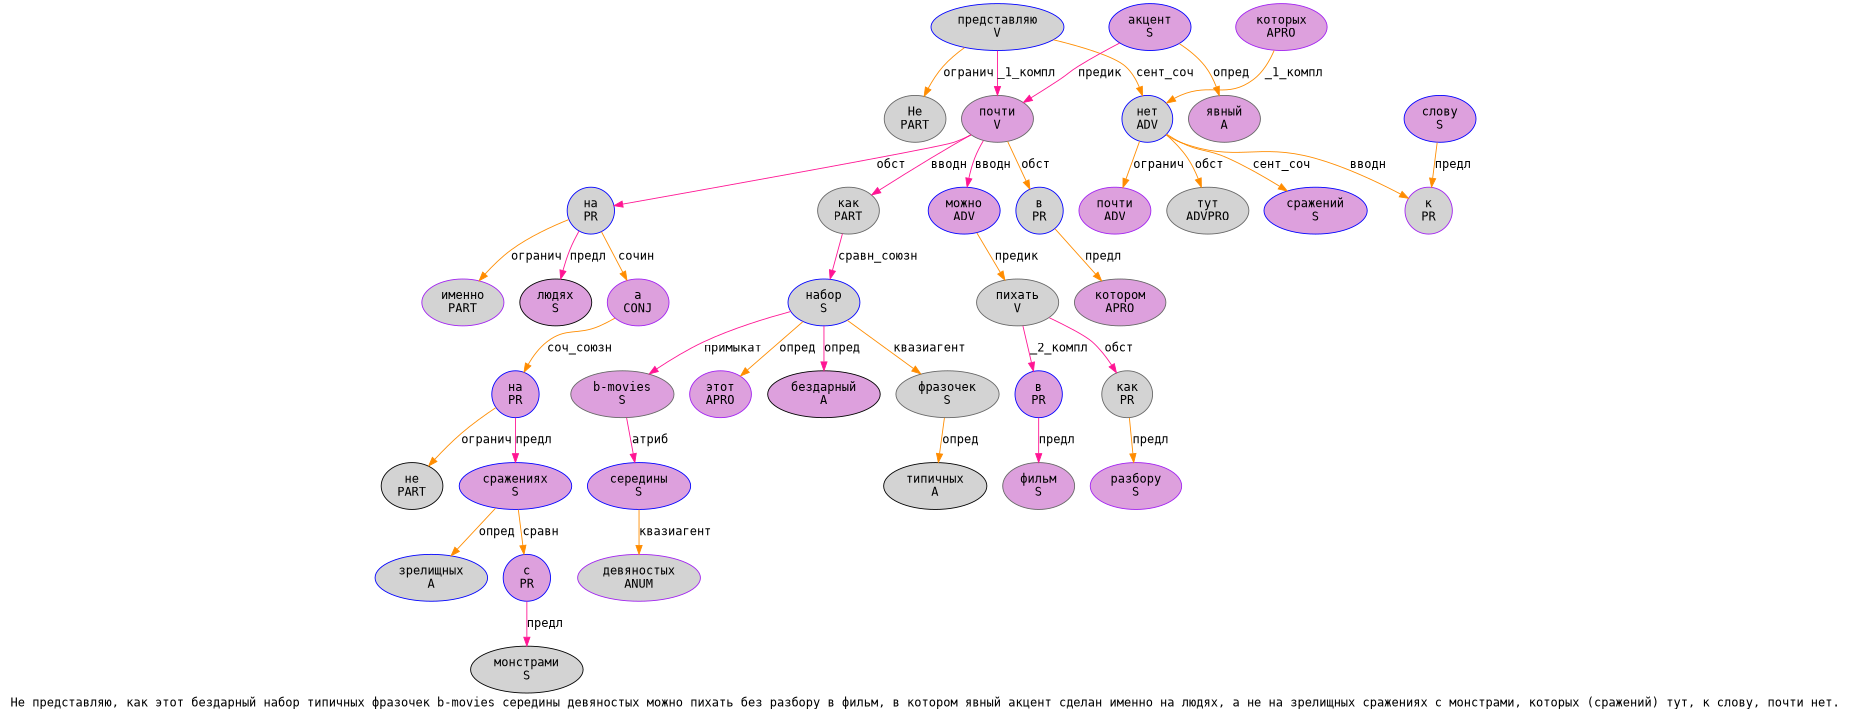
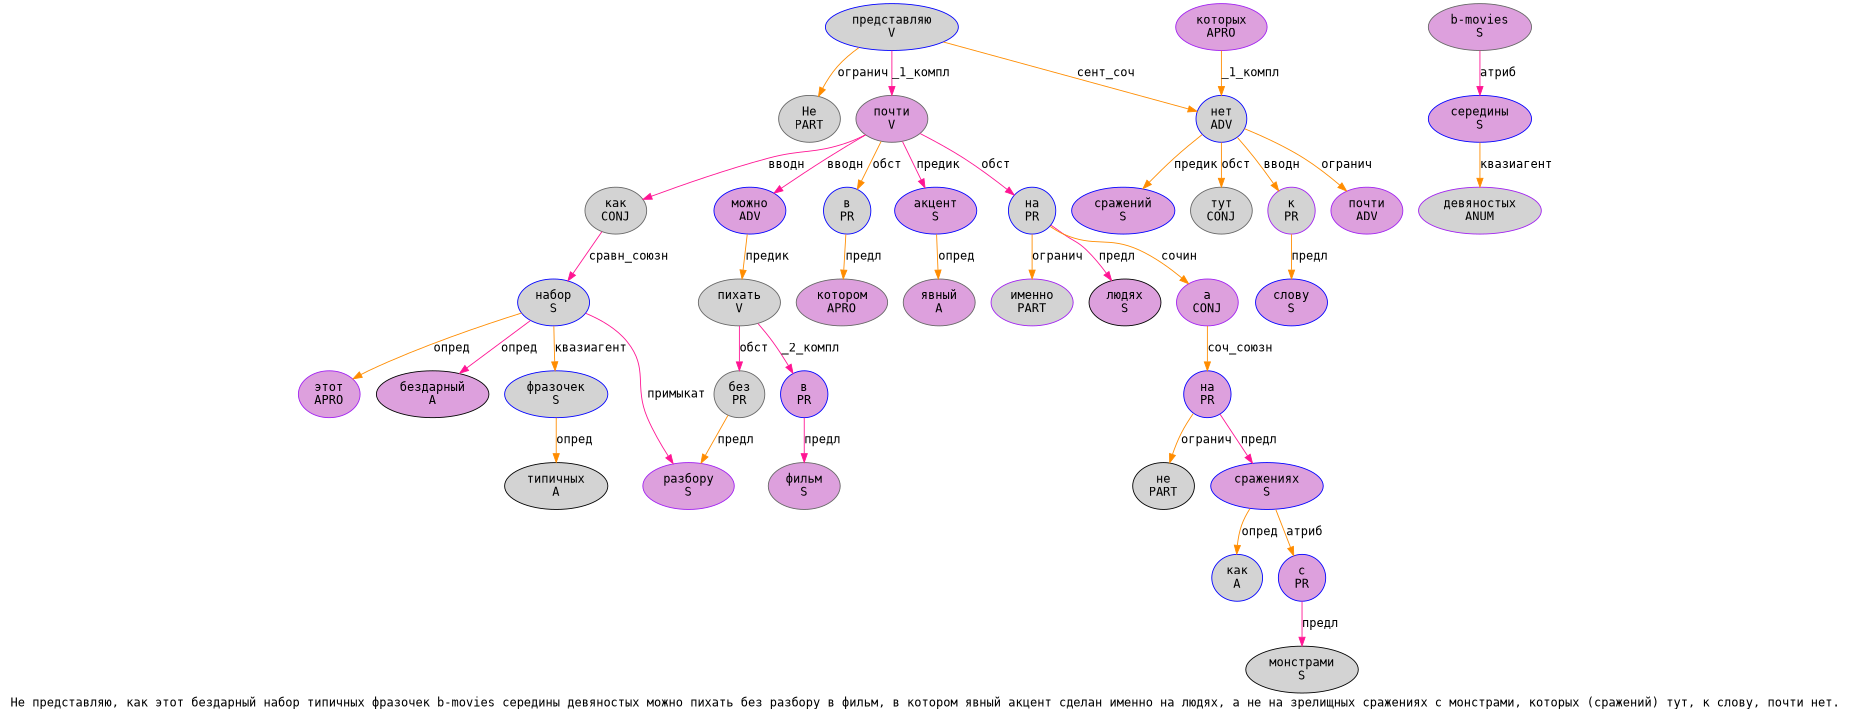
  digraph {
    fontname="DejaVu Sans Mono"
    label="Не представляю, как этот бездарный набор типичных фразочек b-movies середины девяностых можно пихать без разбору в фильм, в котором явный акцент сделан именно на людях, а не на зрелищных сражениях с монстрами, которых (сражений) тут, к слову, почти нет."
    node [color=blue fillcolor=plum fontname="DejaVu Sans Mono" penwidth=1 shape=ellipse style=filled]
    edge [color=darkorange fontname="DejaVu Sans Mono"]
    n1 [color=gray40 fillcolor=lightgrey label="Не\nPART"]
    n2 [fillcolor=lightgrey label="представляю\nV"]
    n3 [color=gray40 label="почти\nV"]
    n4 [fillcolor=lightgrey label="нет\nADV"]
-   n5 [color=gray40 fillcolor=lightgrey label="как\nPART"]
+   n5 [color=gray40 fillcolor=lightgrey label="как\nCONJ"]
    n6 [label="можно\nADV"]
    n7 [fillcolor=lightgrey label="в\nPR"]
    n8 [label="акцент\nS"]
    n9 [fillcolor=lightgrey label="на\nPR"]
    n10 [label="сражений\nS"]
-   n11 [color=gray40 fillcolor=lightgrey label="тут\nADVPRO"]
+   n11 [color=gray40 fillcolor=lightgrey label="тут\nCONJ"]
    n12 [color=purple fillcolor=lightgrey label="к\nPR"]
    n13 [color=purple label="почти\nADV"]
    n14 [fillcolor=lightgrey label="набор\nS"]
    n15 [color=purple label="этот\nAPRO"]
    n16 [color=black label="бездарный\nA"]
-   n17 [color=gray40 fillcolor=lightgrey label="фразочек\nS"]
+   n17 [fillcolor=lightgrey label="фразочек\nS"]
    n18 [color=gray40 label="b-movies\nS"]
    n19 [color=black fillcolor=lightgrey label="типичных\nA"]
    n20 [label="середины\nS"]
    n21 [color=purple fillcolor=lightgrey label="девяностых\nANUM"]
    n22 [color=gray40 fillcolor=lightgrey label="пихать\nV"]
-   n23 [color=gray40 fillcolor=lightgrey label="как\nPR"]
+   n23 [color=gray40 fillcolor=lightgrey label="без\nPR"]
    n24 [label="в\nPR"]
    n25 [color=purple label="разбору\nS"]
    n26 [color=gray40 label="фильм\nS"]
    n27 [color=gray40 label="котором\nAPRO"]
    n28 [color=gray40 label="явный\nA"]
    n29 [color=purple fillcolor=lightgrey label="именно\nPART"]
    n30 [color=black label="людях\nS"]
    n31 [color=purple label="а\nCONJ"]
    n32 [label="на\nPR"]
    n33 [color=black fillcolor=lightgrey label="не\nPART"]
    n34 [label="сражениях\nS"]
-   n35 [fillcolor=lightgrey label="зрелищных\nA"]
+   n35 [fillcolor=lightgrey label="как\nA"]
    n36 [label="с\nPR"]
    n37 [color=black fillcolor=lightgrey label="монстрами\nS"]
    n38 [color=purple label="которых\nAPRO"]
    n39 [label="слову\nS"]
    n2 -> n1 [label="огранич"]
    n2 -> n3 [color=deeppink label="_1_компл"]
    n2 -> n4 [label="сент_соч"]
    n3 -> n5 [color=deeppink label="вводн"]
    n3 -> n6 [color=deeppink label="вводн"]
    n3 -> n7 [label="обст"]
-   n8 -> n3 [color=deeppink label="предик"]
+   n3 -> n8 [color=deeppink label="предик"]
    n3 -> n9 [color=deeppink label="обст"]
-   n4 -> n10 [label="сент_соч"]
+   n4 -> n10 [label="предик"]
    n4 -> n11 [label="обст"]
    n4 -> n12 [label="вводн"]
    n4 -> n13 [label="огранич"]
    n5 -> n14 [color=deeppink label="сравн_союзн"]
    n6 -> n22 [label="предик"]
    n7 -> n27 [label="предл"]
    n8 -> n28 [label="опред"]
    n9 -> n29 [label="огранич"]
    n9 -> n30 [color=deeppink label="предл"]
    n9 -> n31 [label="сочин"]
-   n39 -> n12 [label="предл"]
+   n12 -> n39 [label="предл"]
    n14 -> n15 [label="опред"]
    n14 -> n16 [color=deeppink label="опред"]
    n14 -> n17 [label="квазиагент"]
-   n14 -> n18 [color=deeppink label="примыкат"]
+   n14 -> n25 [color=deeppink label="примыкат"]
    n17 -> n19 [label="опред"]
    n18 -> n20 [color=deeppink label="атриб"]
    n20 -> n21 [label="квазиагент"]
    n22 -> n23 [color=deeppink label="обст"]
    n22 -> n24 [color=deeppink label="_2_компл"]
    n23 -> n25 [label="предл"]
    n24 -> n26 [color=deeppink label="предл"]
    n31 -> n32 [label="соч_союзн"]
    n32 -> n33 [label="огранич"]
    n32 -> n34 [color=deeppink label="предл"]
    n34 -> n35 [label="опред"]
-   n34 -> n36 [label="сравн"]
+   n34 -> n36 [label="атриб"]
    n36 -> n37 [color=deeppink label="предл"]
    n38 -> n4 [label="_1_компл"]
  }
